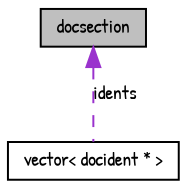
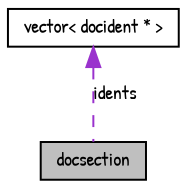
  digraph {
    fontname="Patrick Hand"
    node [color=black fontname="Patrick Hand" fontsize=10 shape=record style=filled]
    n1 [fillcolor=grey75 fontcolor=black height=0.2 label=docsection width=0.4]
    n2 [fillcolor=white height=0.2 label="vector\< docident * \>" width=0.4]
-   n1 -> n2 [color=darkorchid3 dir=back fontname="Patrick Hand" fontsize=10 label=idents labelfontname=FreeSans labelfontsize=10 style=dashed]
+   n2 -> n1 [color=darkorchid3 dir=back fontname="Patrick Hand" fontsize=10 label=idents labelfontname=FreeSans labelfontsize=10 style=dashed]
  }
